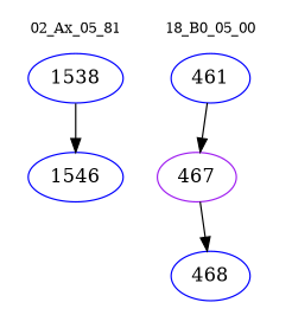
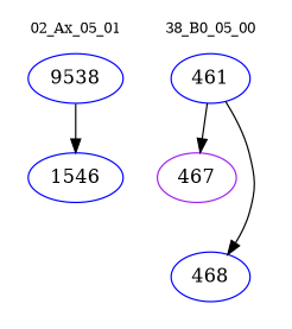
  digraph {
    node [color=blue]
    edge [color=black]
-   n1 [label=1538]
+   n1 [label=9538]
    n2 [label=1546]
    n3 [label=461]
    n4 [color=purple label=467]
    n5 [label=468]
    subgraph cluster_1 {
      color=white
      fontsize=10
-     label="02_Ax_05_81"
+     label="02_Ax_05_01"
      n1
      n2
    }
    subgraph cluster_2 {
      color=white
      fontsize=10
-     label="18_B0_05_00"
+     label="38_B0_05_00"
      n3
      n4
      n5
    }
    n1 -> n2
    n3 -> n4
-   n4 -> n5
+   n3 -> n5
  }
